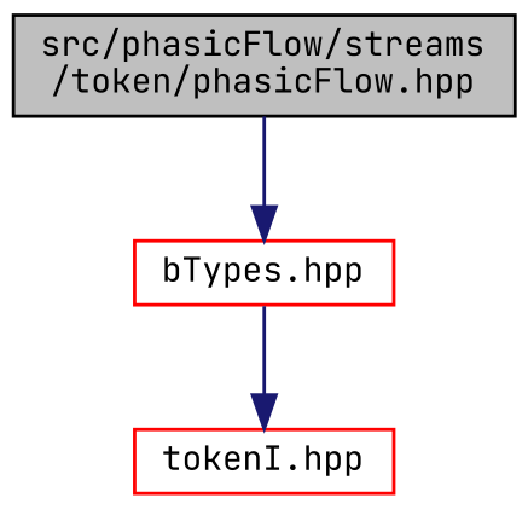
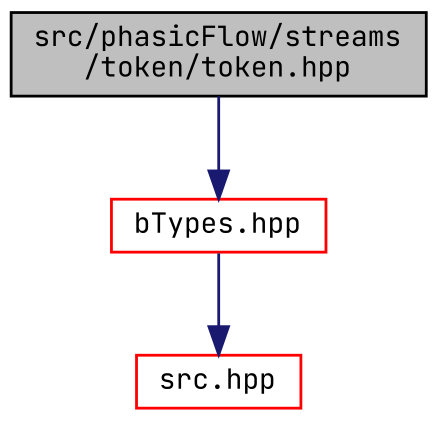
  digraph {
    fontname="JetBrains Mono"
    node [color=red fillcolor=white fontname="JetBrains Mono" fontsize=10 shape=record style=filled]
    edge [color=midnightblue fontname="JetBrains Mono" fontsize=10 labelfontname=Helvetica labelfontsize=10 style=solid]
-   n1 [color=black fillcolor=grey75 fontcolor=black height=0.2 label="src/phasicFlow/streams\l/token/phasicFlow.hpp" width=0.4]
+   n1 [color=black fillcolor=grey75 fontcolor=black height=0.2 label="src/phasicFlow/streams\l/token/token.hpp" width=0.4]
    n2 [height=0.2 label="bTypes.hpp" width=0.4]
-   n3 [height=0.2 label="tokenI.hpp" width=0.4]
+   n3 [height=0.2 label="src.hpp" width=0.4]
    n1 -> n2
    n2 -> n3
  }
